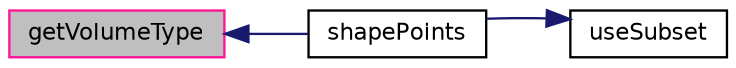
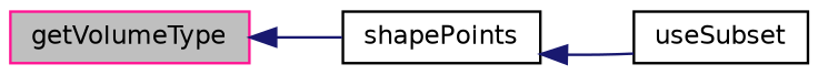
  digraph {
    rankdir=LR
    node [color=black fontname=Helvetica fontsize=10 shape=record]
    edge [color=midnightblue dir=back fontname=Helvetica fontsize=10 labelfontname=Helvetica labelfontsize=10 style=solid]
    n1 [color=deeppink fillcolor=grey75 fontcolor=black height=0.2 label=getVolumeType style=filled width=0.4]
    n2 [height=0.2 label=shapePoints width=0.4]
    n3 [height=0.2 label=useSubset width=0.4]
    n1 -> n2
-   n3 -> n2
+   n2 -> n3
  }
